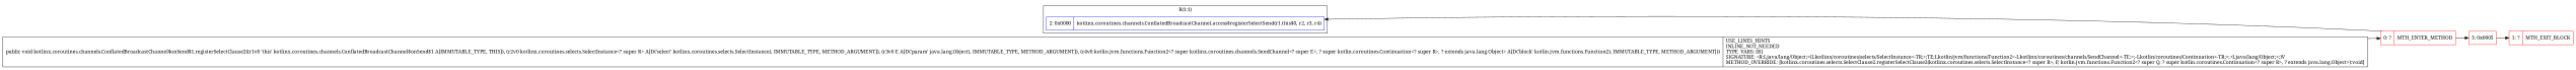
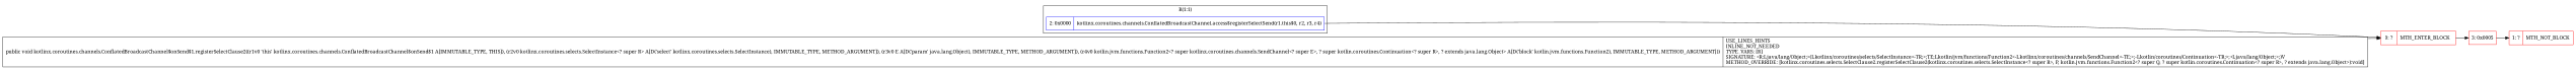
  digraph {
    fontname="Noto Serif"
    rankdir=LR
    node [color=red fontname="Noto Serif" shape=record]
    edge [fontname="Noto Serif"]
    n1 [color=blue label="{2\:\ 0x0000|kotlinx.coroutines.channels.ConflatedBroadcastChannel.access$registerSelectSend(r1.this$0, r2, r3, r4)\l}"]
    n2 [label="{3\:\ 0x0005}"]
-   n3 [label="{1\:\ ?|MTH_EXIT_BLOCK\l}"]
-   n4 [label="{0\:\ ?|MTH_ENTER_METHOD\l}"]
+   n3 [label="{1\:\ ?|MTH_NOT_BLOCK\l}"]
+   n4 [label="{0\:\ ?|MTH_ENTER_BLOCK\l}"]
    n5 [label="{public void kotlinx.coroutines.channels.ConflatedBroadcastChannel$onSend$1.registerSelectClause2((r1v0 'this' kotlinx.coroutines.channels.ConflatedBroadcastChannel$onSend$1 A[IMMUTABLE_TYPE, THIS]), (r2v0 kotlinx.coroutines.selects.SelectInstance\<? super R\> A[D('select' kotlinx.coroutines.selects.SelectInstance), IMMUTABLE_TYPE, METHOD_ARGUMENT]), (r3v0 E A[D('param' java.lang.Object), IMMUTABLE_TYPE, METHOD_ARGUMENT]), (r4v0 kotlin.jvm.functions.Function2\<? super kotlinx.coroutines.channels.SendChannel\<? super E\>, ? super kotlin.coroutines.Continuation\<? super R\>, ? extends java.lang.Object\> A[D('block' kotlin.jvm.functions.Function2), IMMUTABLE_TYPE, METHOD_ARGUMENT]))  | USE_LINES_HINTS\lINLINE_NOT_NEEDED\lTYPE_VARS: [R]\lSIGNATURE: \<R:Ljava\/lang\/Object;\>(Lkotlinx\/coroutines\/selects\/SelectInstance\<\-TR;\>;TE;Lkotlin\/jvm\/functions\/Function2\<\-Lkotlinx\/coroutines\/channels\/SendChannel\<\-TE;\>;\-Lkotlin\/coroutines\/Continuation\<\-TR;\>;+Ljava\/lang\/Object;\>;)V\lMETHOD_OVERRIDE: [kotlinx.coroutines.selects.SelectClause2.registerSelectClause2(kotlinx.coroutines.selects.SelectInstance\<? super R\>, P, kotlin.jvm.functions.Function2\<? super Q, ? super kotlin.coroutines.Continuation\<? super R\>, ? extends java.lang.Object\>):void]\l}" color=""]
    subgraph cluster_1 {
      label="R(1:1)"
      n1
    }
    n2 -> n3
-   n4 -> n1
+   n1 -> n4
    n4 -> n2
    n5 -> n4
  }
